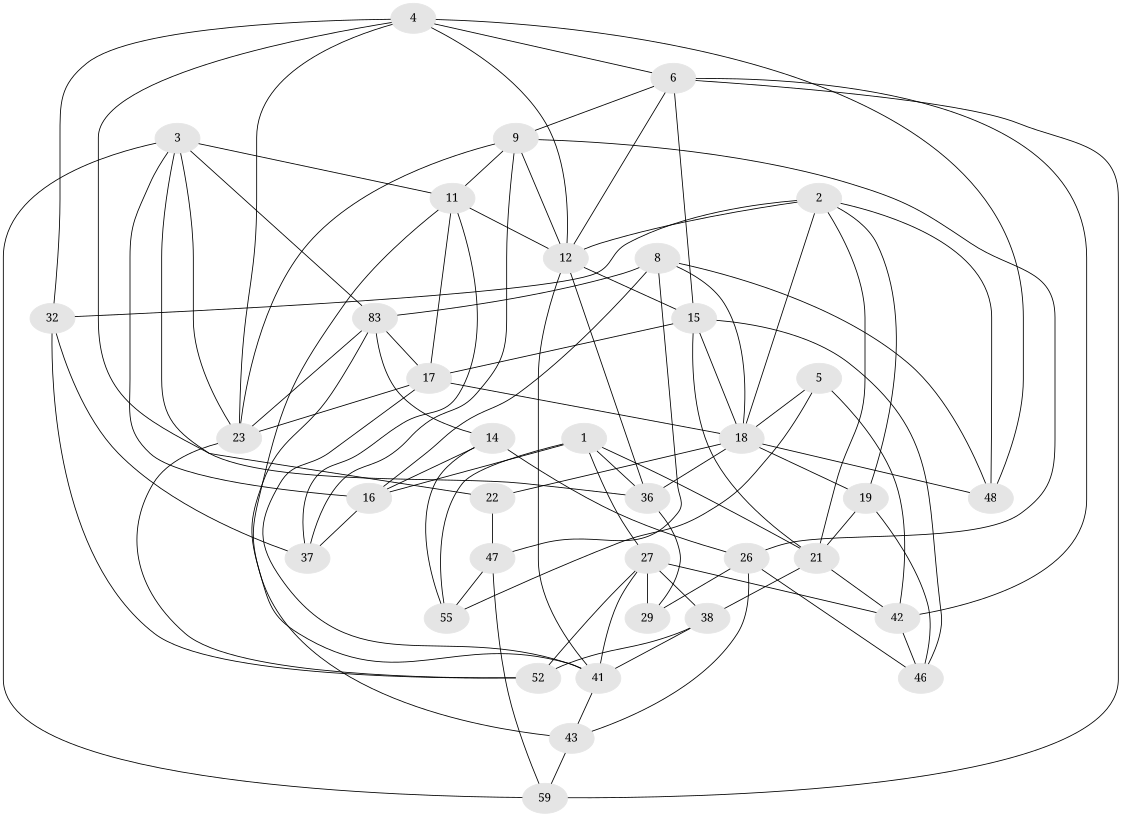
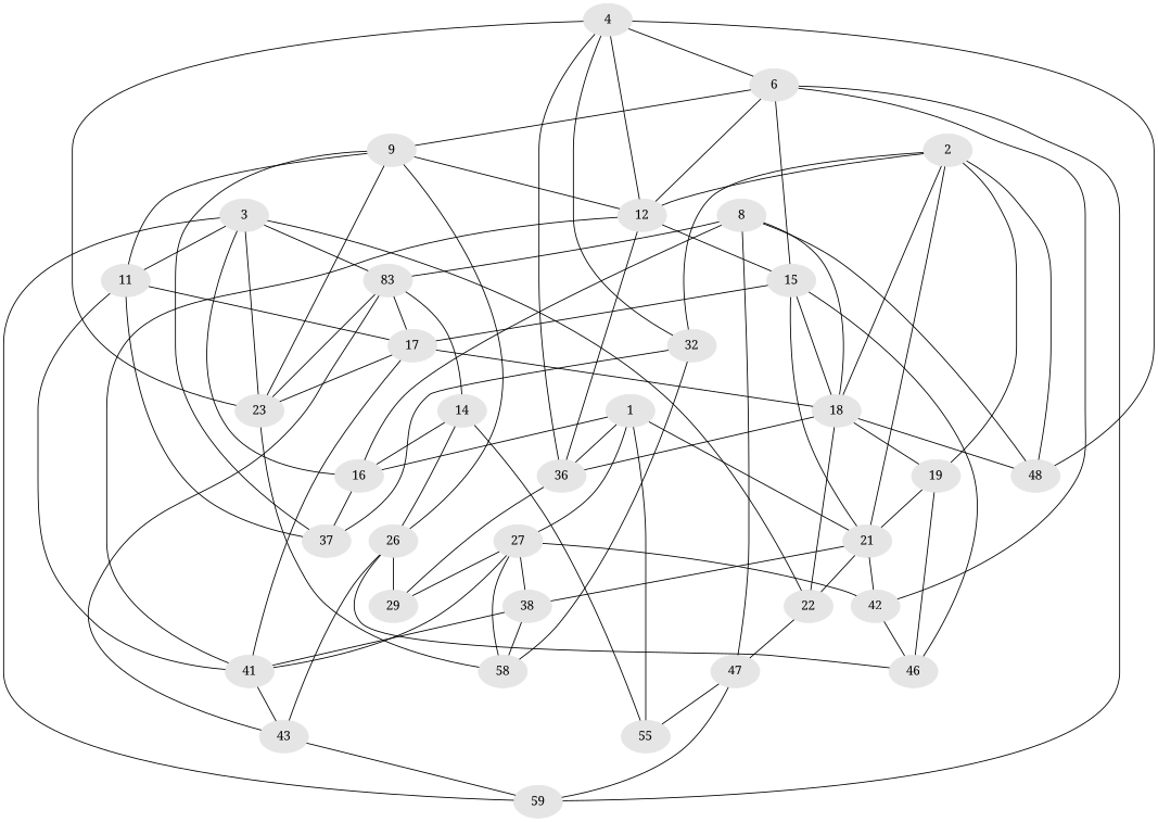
  graph {
    fontname="Noto Serif"
    node [color=gray90 fontname="Noto Serif" style=filled]
    edge [fontname="Noto Serif"]
    1 [super="+50"]
    16 [super="+28"]
    21 [super="+31+51"]
    27 [super="+57"]
    36
    55
    37
    22
    42 [super="+54"]
    38
    41 [super="+56"]
    29
-   52
+   52 [label=58]
    2 [super="+30"]
    12 [super="+40"]
    18 [super="+61+35"]
    19
    32
    48
    15 [super="+60"]
    46
    3 [super="+39"]
    11 [super="+20"]
    n24 [label=83 super="+24"]
    23 [super="+25"]
    59
    17 [super="+49"]
    14
    43
    47
    4 [super="+7"]
    6 [super="+10+33"]
    9 [super="+44"]
-   5
    26 [super="+58"]
    8 [super="+34"]
    1 -- 16 [weight=2]
    1 -- 21
    1 -- 27
    1 -- 36
    1 -- 55
    16 -- 37
+   21 -- 22
    21 -- 42
    21 -- 38
    27 -- 42
    27 -- 38
    27 -- 41
    27 -- 29
    27 -- 52
    36 -- 29
    22 -- 47
    42 -- 46
    38 -- 41
    38 -- 52
    41 -- 43
    2 -- 21
    2 -- 12
    2 -- 18
    2 -- 19
    2 -- 32
    2 -- 48
    12 -- 36
    12 -- 41
    12 -- 15
    18 -- 36
    18 -- 22
    18 -- 19
    18 -- 48
    19 -- 21
    19 -- 46
    32 -- 37
    32 -- 52
    15 -- 21
    15 -- 18
    15 -- 46
    15 -- 17
    3 -- 16
    3 -- 22
    3 -- 11
    3 -- n24
    3 -- 23
    3 -- 59
    11 -- 37
    11 -- 41
-   11 -- 12
    11 -- 17
    n24 -- 23
    n24 -- 17
    n24 -- 14
    n24 -- 43
    23 -- 52
    17 -- 41
    17 -- 18
    17 -- 23
    14 -- 16
    14 -- 55
    14 -- 26
    43 -- 59
    47 -- 55
    47 -- 59
    4 -- 36
    4 -- 12
    4 -- 32
    4 -- 48
    4 -- 23
    4 -- 6
    6 -- 42
    6 -- 12
    6 -- 15
    6 -- 59
    6 -- 9
    9 -- 37
    9 -- 12
    9 -- 11
    9 -- 23
    9 -- 26
-   5 -- 55
-   5 -- 42 [weight=2]
-   5 -- 18
    26 -- 29 [weight=2]
    26 -- 46
    26 -- 43
    8 -- 16
    8 -- 18 [weight=2]
    8 -- 48
    8 -- n24
    8 -- 47
  }
